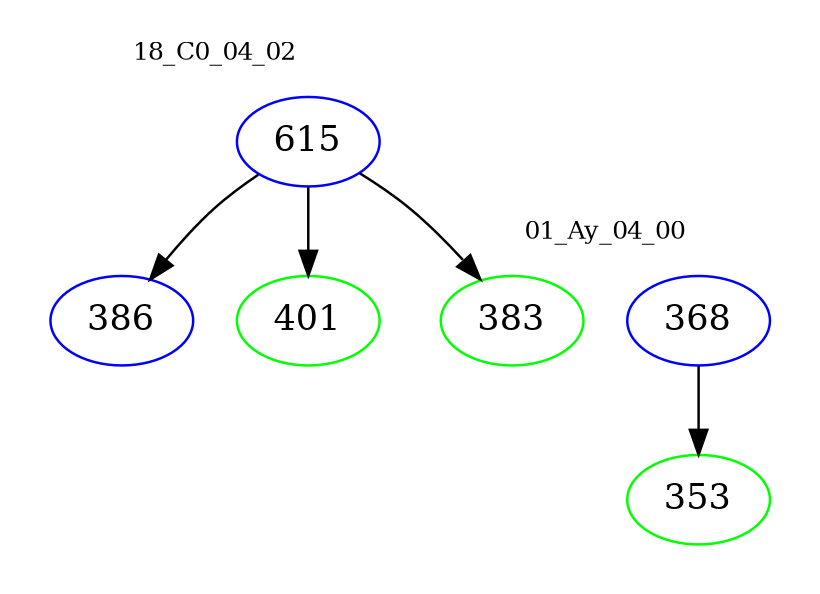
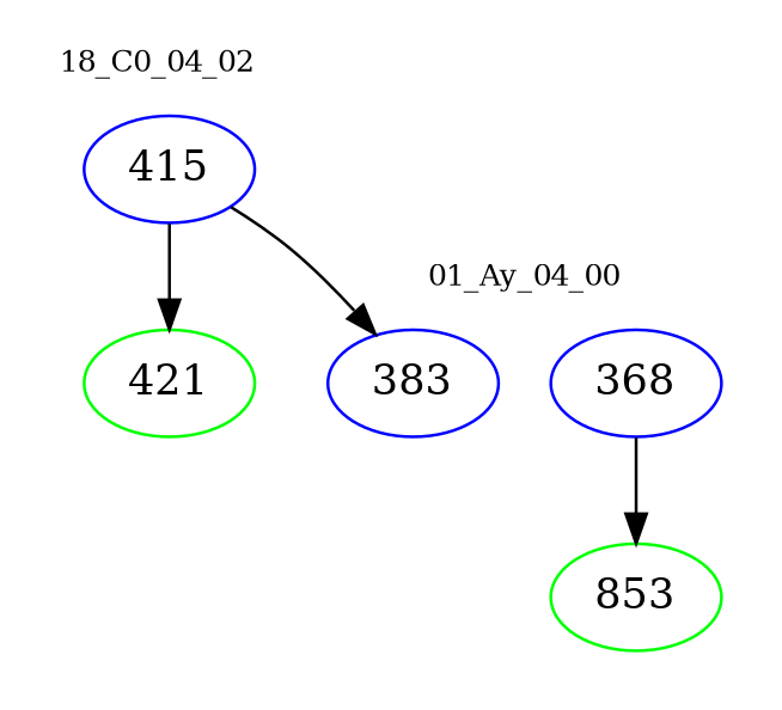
  digraph {
    node [color=blue]
    edge [color=black]
    n1 [label=368]
-   n2 [color=green label=353]
-   n3 [color=green label=383]
-   n4 [label=615]
-   n5 [label=386]
-   n6 [color=green label=401]
+   n2 [color=green label=853]
+   n3 [label=383]
+   n4 [label=415]
+   n6 [color=green label=421]
    subgraph cluster_1 {
      color=white
      fontsize=10
      label="01_Ay_04_00"
      n1
      n2
      n3
    }
    subgraph cluster_2 {
      color=white
      fontsize=10
      label="18_C0_04_02"
      n4
-     n5
      n6
    }
    n1 -> n2
    n4 -> n3
-   n4 -> n5
    n4 -> n6
  }
